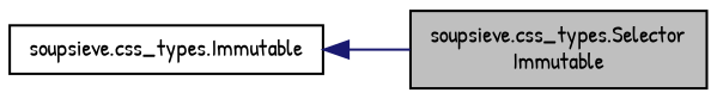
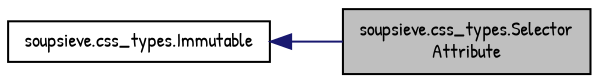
  digraph {
    rankdir=LR
    fontname="Patrick Hand"
    node [color=black fontname="Patrick Hand" fontsize=10 shape=record style=filled]
-   n1 [fillcolor=grey75 fontcolor=black height=0.2 label="soupsieve.css_types.Selector\lImmutable" width=0.4]
+   n1 [fillcolor=grey75 fontcolor=black height=0.2 label="soupsieve.css_types.Selector\lAttribute" width=0.4]
    n2 [fillcolor=white height=0.2 label="soupsieve.css_types.Immutable" width=0.4]
    n2 -> n1 [color=midnightblue dir=back fontname="Patrick Hand" fontsize=10 labelfontname=Helvetica labelfontsize=10 style=solid]
  }
